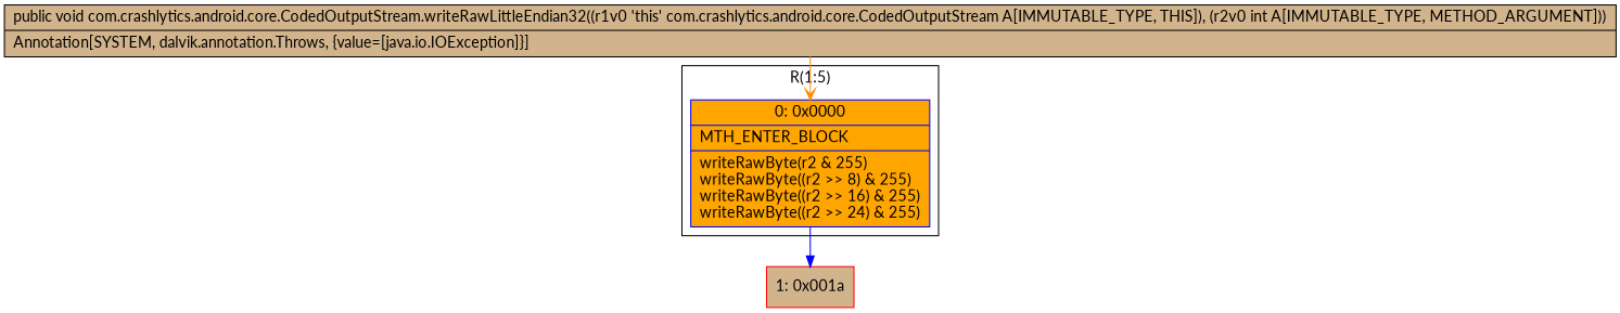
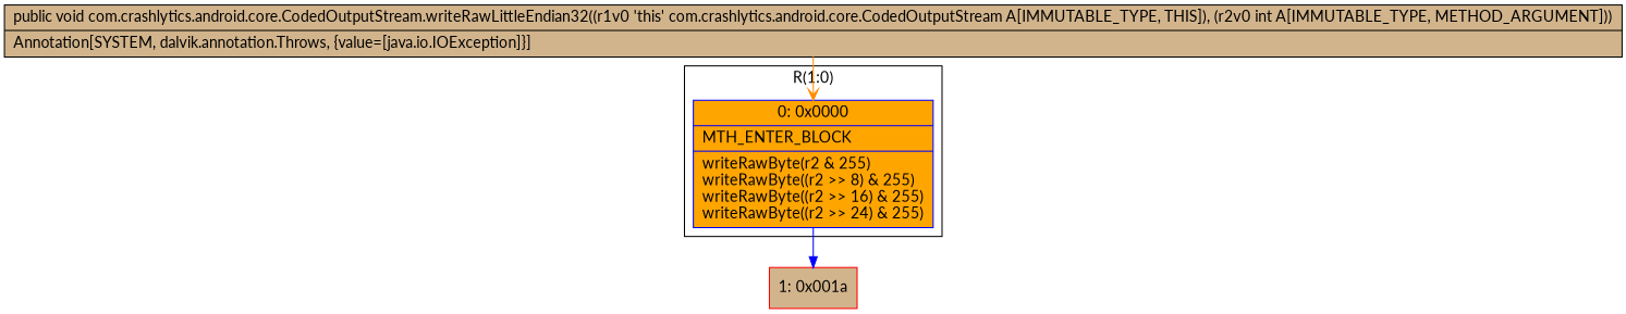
  digraph {
    fontname=Lato
    node [shape=record style=filled fillcolor=tan fontname=Lato]
    edge [fontname=Lato]
    n1 [color=blue label="{0\:\ 0x0000|MTH_ENTER_BLOCK\l|writeRawByte(r2 & 255)\lwriteRawByte((r2 \>\> 8) & 255)\lwriteRawByte((r2 \>\> 16) & 255)\lwriteRawByte((r2 \>\> 24) & 255)\l}" fillcolor=orange]
    n2 [color=red label="{1\:\ 0x001a}"]
    n3 [label="{public void com.crashlytics.android.core.CodedOutputStream.writeRawLittleEndian32((r1v0 'this' com.crashlytics.android.core.CodedOutputStream A[IMMUTABLE_TYPE, THIS]), (r2v0 int A[IMMUTABLE_TYPE, METHOD_ARGUMENT]))  | Annotation[SYSTEM, dalvik.annotation.Throws, \{value=[java.io.IOException]\}]\l}"]
    subgraph cluster_1 {
-     label="R(1:5)"
+     label="R(1:0)"
      n1
    }
    n1 -> n2 [color=blue arrowhead=normal]
    n3 -> n1 [color=darkorange arrowhead=vee]
  }
